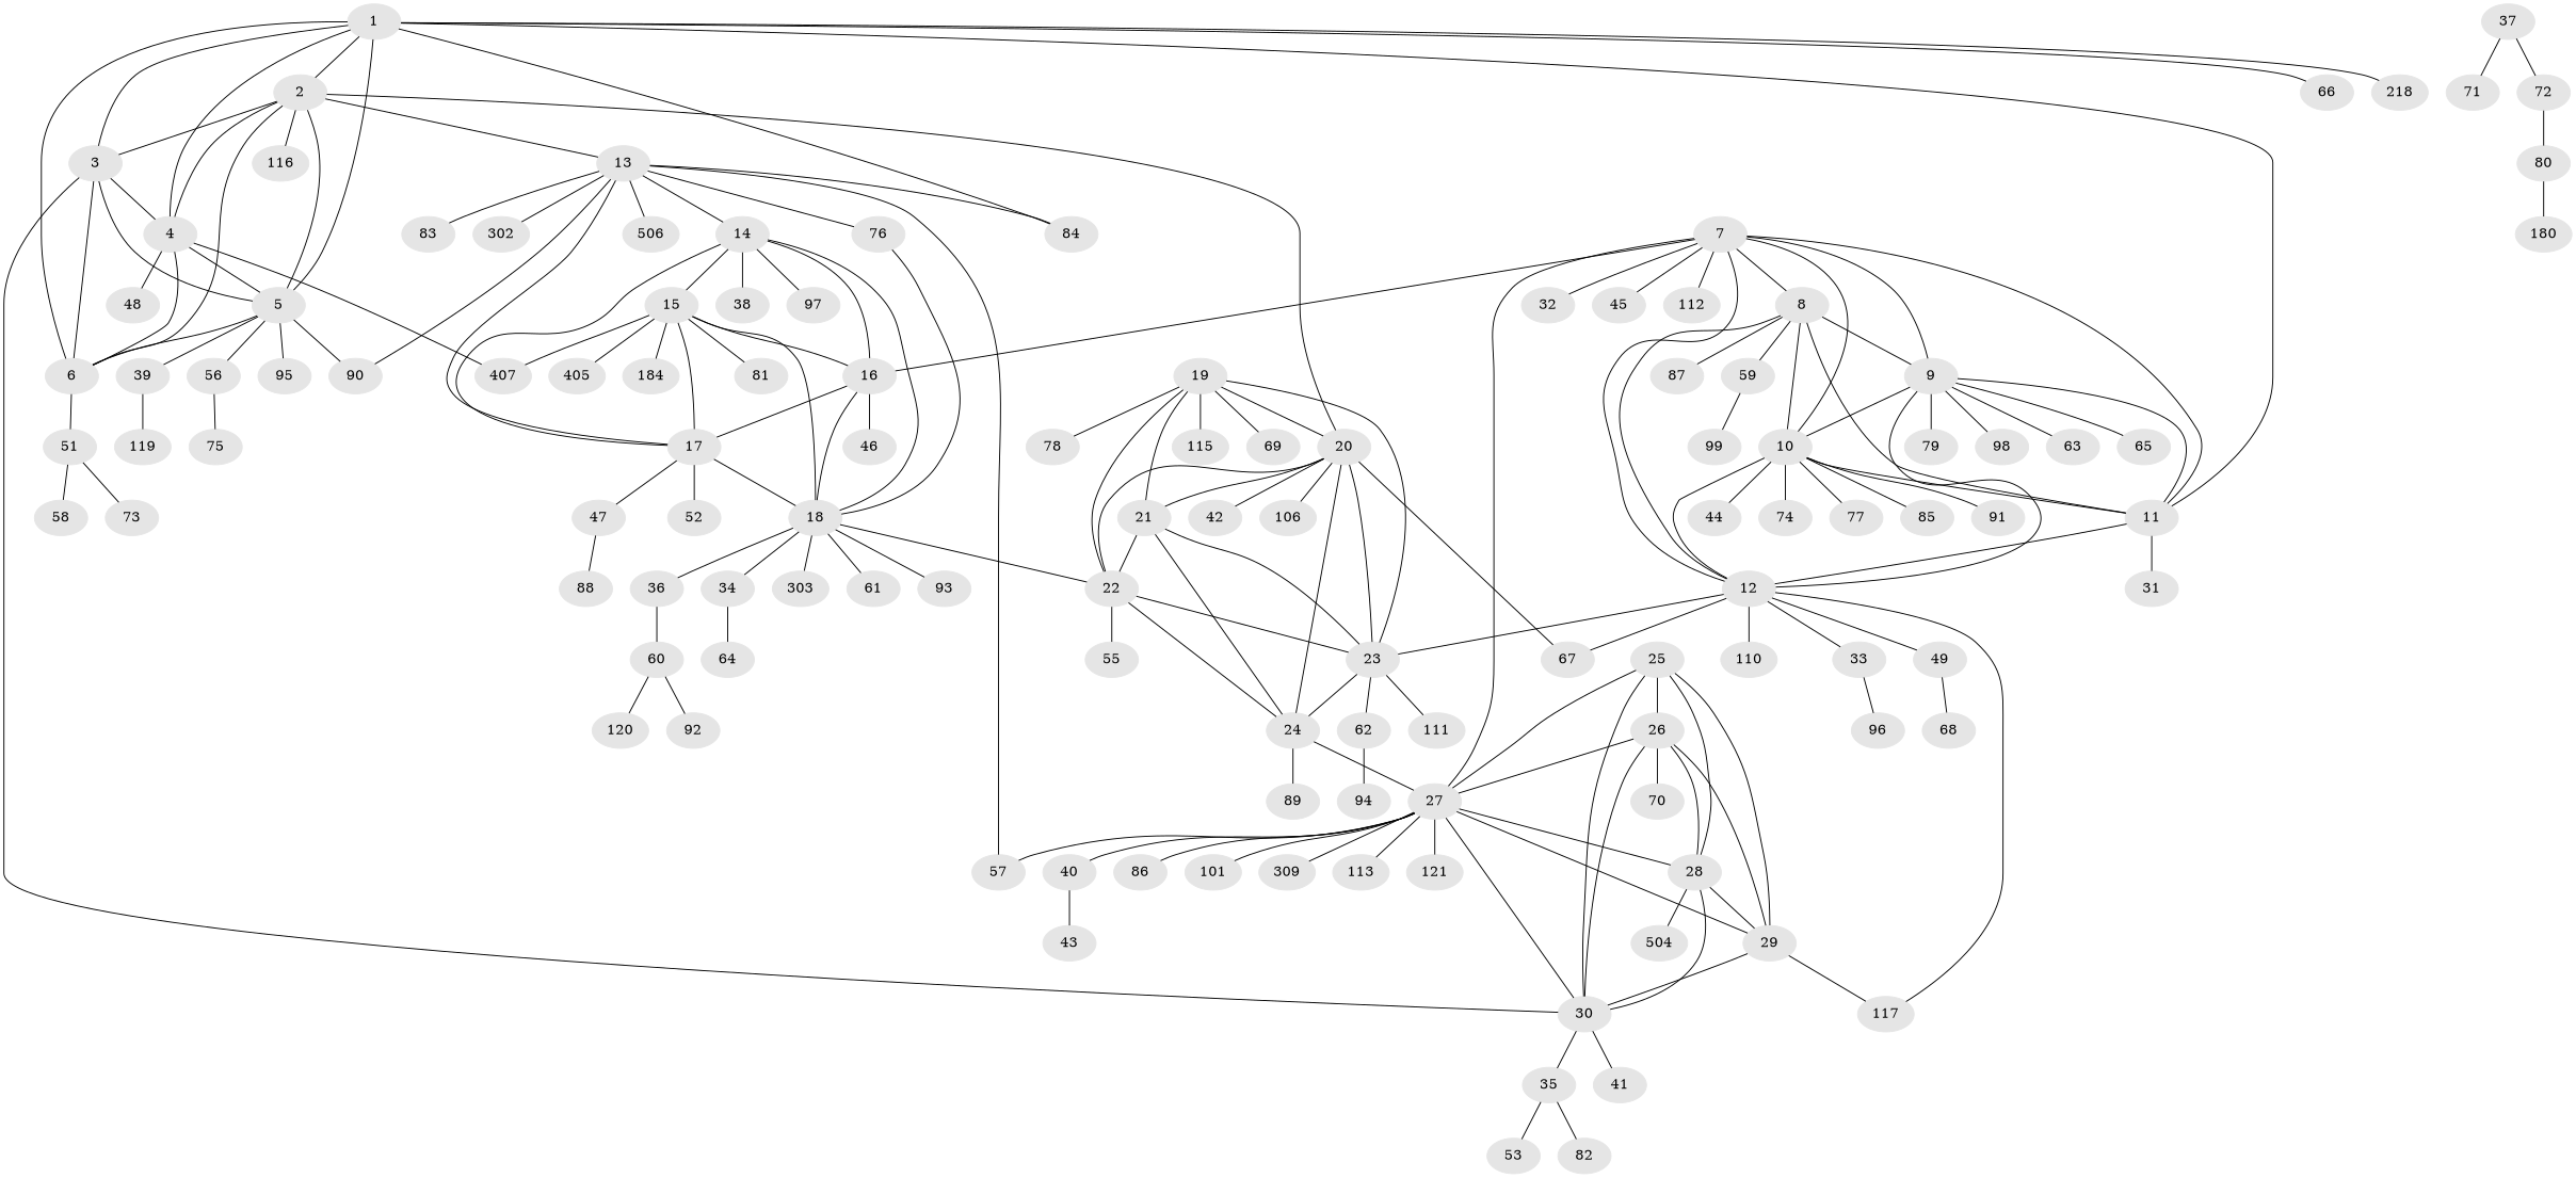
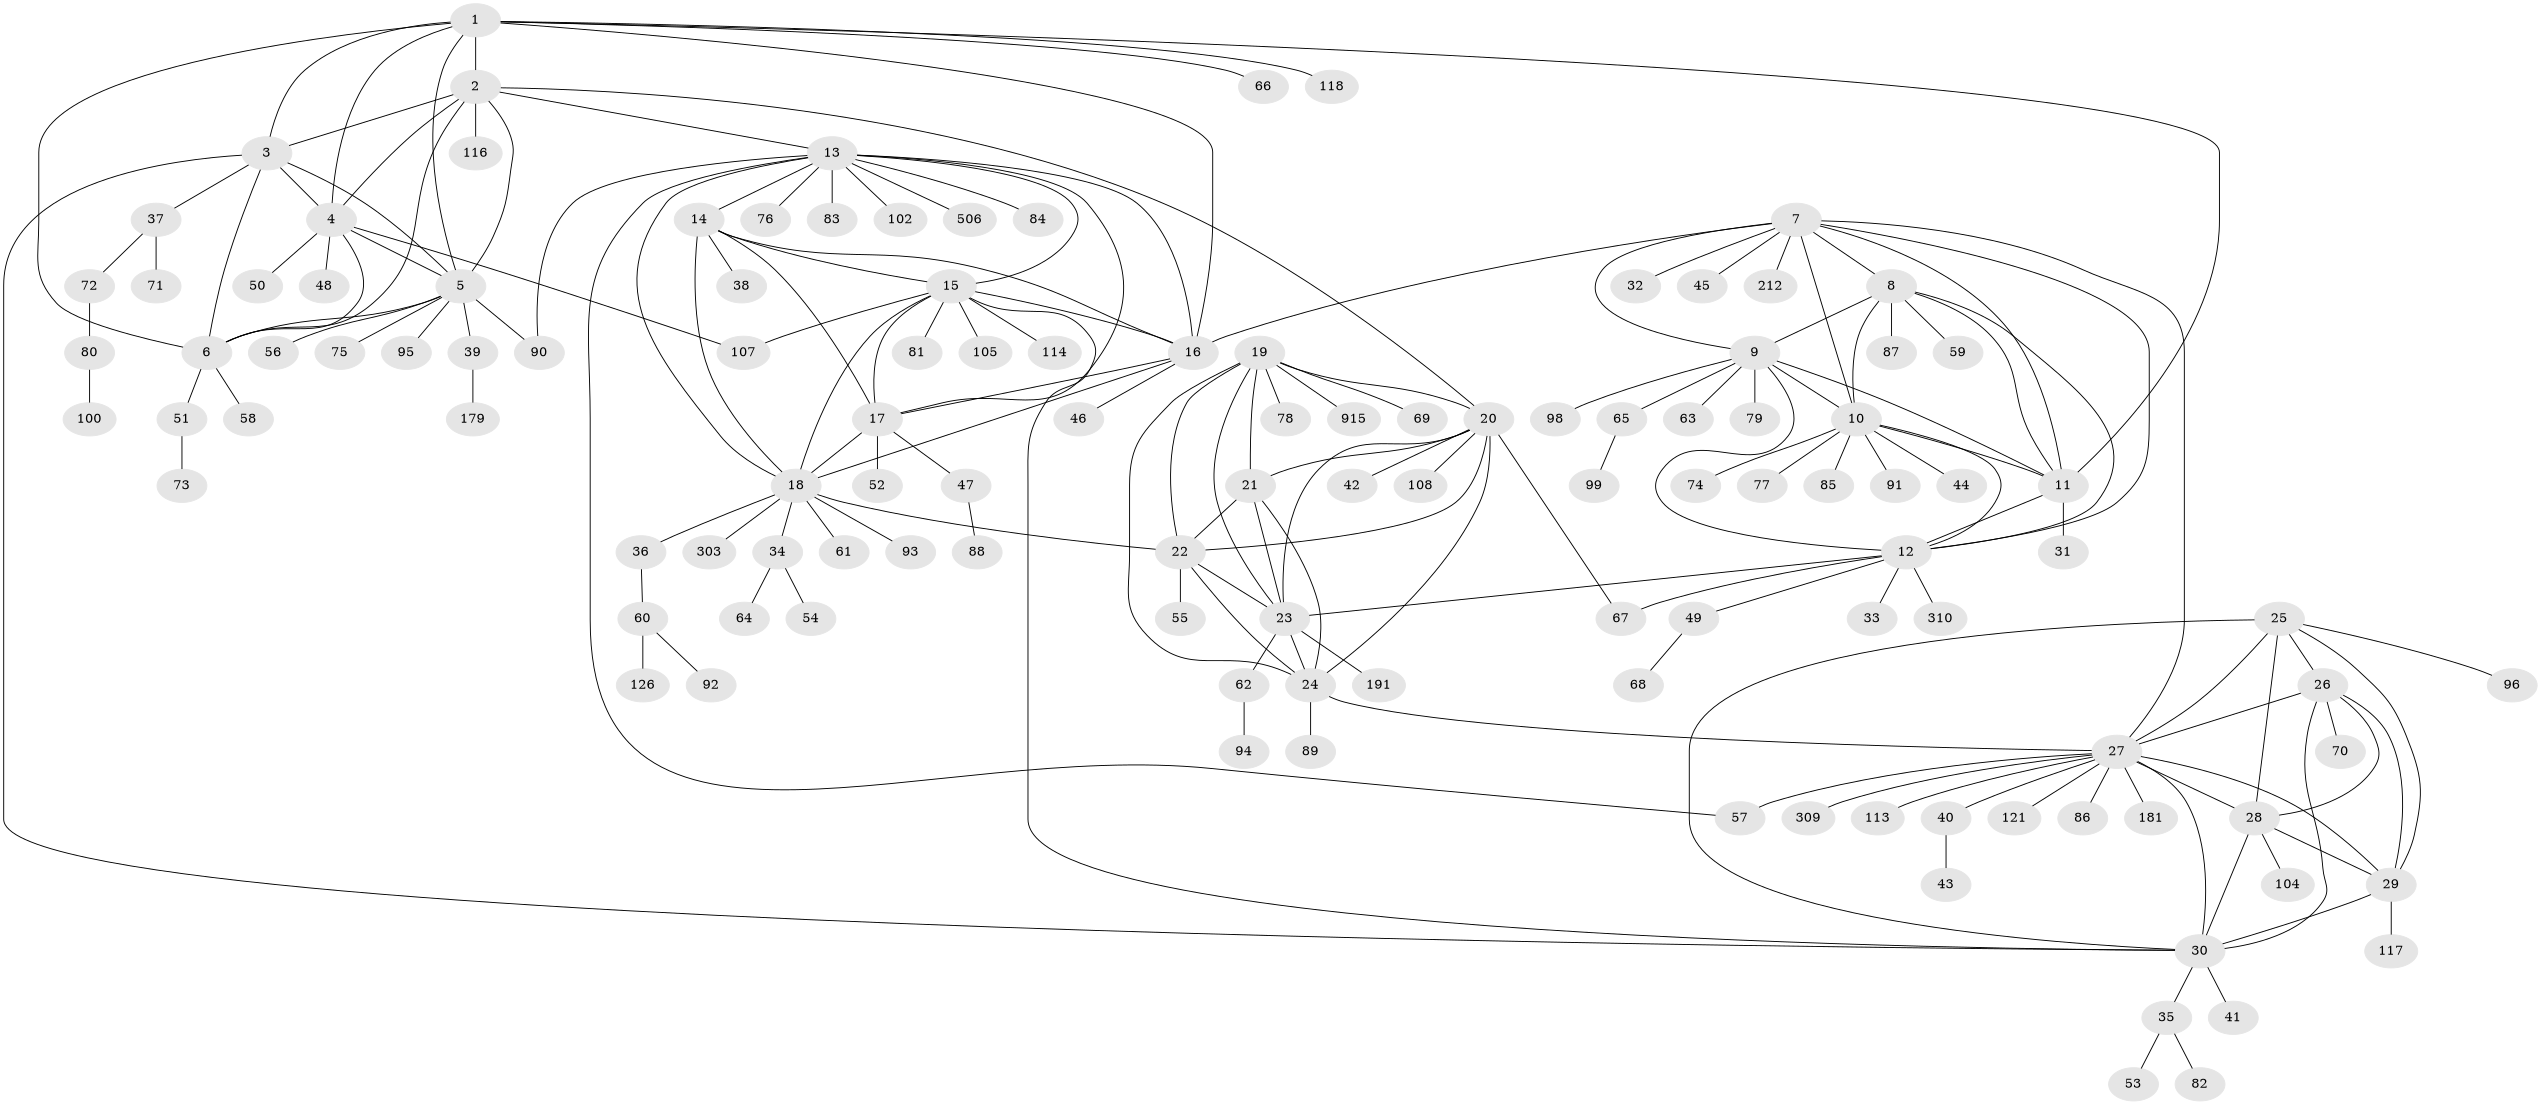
  graph {
    node [color=gray90 style=filled]
    1
    2
    3
    4
    5
    6
    11
    66
    84
-   118 [label=218]
+   118
    13
    20
    116
    30
    37
    48
-   107 [label=407]
+   50
+   107
    39
    56
    75
    90
    95
    51
    58
    12
    31
    16
    14
    15
    17
    18
    57
    76
    83
-   102 [label=302]
+   102
    n37 [label=506]
    23
    67
    22
    21
    24
    42
-   108 [label=106]
+   108
    35
    41
    71
    72
-   119
+   119 [label=179]
    73
    7
    8
    9
    10
    27
    32
    45
-   112
+   112 [label=212]
    59
    87
    63
    65
    79
    98
    44
    74
    77
    85
    91
    33
    49
-   110
+   110 [label=310]
    117
    46
    28
    29
    40
    86
-   101
+   101 [label=181]
    n80 [label=309]
    113
    121
    99
    62
-   111
+   111 [label=191]
    68
    38
-   97
    81
-   105 [label=405]
-   114 [label=184]
+   105
+   114
    47
    52
    34
    36
    61
    93
    n98 [label=303]
    88
    55
+   54
    64
    60
    19
    69
    78
-   115
+   115 [label=915]
    89
    94
    25
    26
    96
    70
-   104 [label=504]
+   104
    43
    53
    82
    92
-   120
+   120 [label=126]
    80
-   100 [label=180]
+   100
    1 -- 2
    1 -- 3
    1 -- 4
    1 -- 5
    1 -- 6
    1 -- 11
    1 -- 66
-   1 -- 84
+   1 -- 16
    1 -- 118
    2 -- 3
    2 -- 4
    2 -- 5
    2 -- 6
    2 -- 13
    2 -- 20
    2 -- 116
    3 -- 4
    3 -- 5
    3 -- 6
    3 -- 30
+   3 -- 37
    4 -- 5
    4 -- 6
    4 -- 48
+   4 -- 50
    4 -- 107
    5 -- 6
    5 -- 39
    5 -- 56
-   56 -- 75
+   5 -- 75
    5 -- 90
    5 -- 95
    6 -- 51
-   51 -- 58
+   6 -- 58
    11 -- 12
    11 -- 31
    13 -- 84
    13 -- 90
+   13 -- 16
    13 -- 14
+   13 -- 15
    13 -- 17
-   76 -- 18
+   13 -- 18
    13 -- 57
    13 -- 76
    13 -- 83
    13 -- 102
    13 -- n37
    20 -- 23
    20 -- 67
    20 -- 22
    20 -- 21
    20 -- 24
    20 -- 42
    20 -- 108
    30 -- 35
    30 -- 41
    37 -- 71
    37 -- 72
    39 -- 119
    51 -- 73
    12 -- 23
    12 -- 67
    12 -- 33
    12 -- 49
    12 -- 110
-   12 -- 117
    16 -- 17
    16 -- 18
    16 -- 46
    14 -- 16
    14 -- 15
    14 -- 17
    14 -- 18
    14 -- 38
-   14 -- 97
+   15 -- 30
    15 -- 107
    15 -- 16
    15 -- 17
    15 -- 18
    15 -- 81
    15 -- 105
    15 -- 114
    17 -- 18
    17 -- 47
    17 -- 52
    18 -- 22
    18 -- 34
    18 -- 36
    18 -- 61
    18 -- 93
    18 -- n98
    23 -- 24
    23 -- 62
    23 -- 111
    22 -- 23
    22 -- 24
    22 -- 55
    21 -- 23
    21 -- 22
    21 -- 24
    24 -- 27
    24 -- 89
    35 -- 53
    35 -- 82
    72 -- 80
    7 -- 11
    7 -- 12
    7 -- 16
    7 -- 8
    7 -- 9
    7 -- 10
    7 -- 27
    7 -- 32
    7 -- 45
    7 -- 112
    8 -- 11
    8 -- 12
    8 -- 9
    8 -- 10
    8 -- 59
    8 -- 87
    9 -- 11
    9 -- 12
    9 -- 10
    9 -- 63
    9 -- 65
    9 -- 79
    9 -- 98
    10 -- 11
    10 -- 12
    10 -- 44
    10 -- 74
    10 -- 77
    10 -- 85
    10 -- 91
    27 -- 30
    27 -- 57
    27 -- 28
    27 -- 29
    27 -- 40
    27 -- 86
    27 -- 101
    27 -- n80
    27 -- 113
    27 -- 121
-   59 -- 99
+   65 -- 99
    49 -- 68
    28 -- 30
    28 -- 29
    28 -- 104
    29 -- 30
    29 -- 117
    40 -- 43
    62 -- 94
    47 -- 88
+   34 -- 54
    34 -- 64
    36 -- 60
    60 -- 92
    60 -- 120
    19 -- 20
    19 -- 23
    19 -- 22
    19 -- 21
+   19 -- 24
    19 -- 69
    19 -- 78
    19 -- 115
    25 -- 30
    25 -- 27
    25 -- 28
    25 -- 29
    25 -- 26
-   33 -- 96
+   25 -- 96
    26 -- 30
    26 -- 27
    26 -- 28
    26 -- 29
    26 -- 70
    80 -- 100
  }
